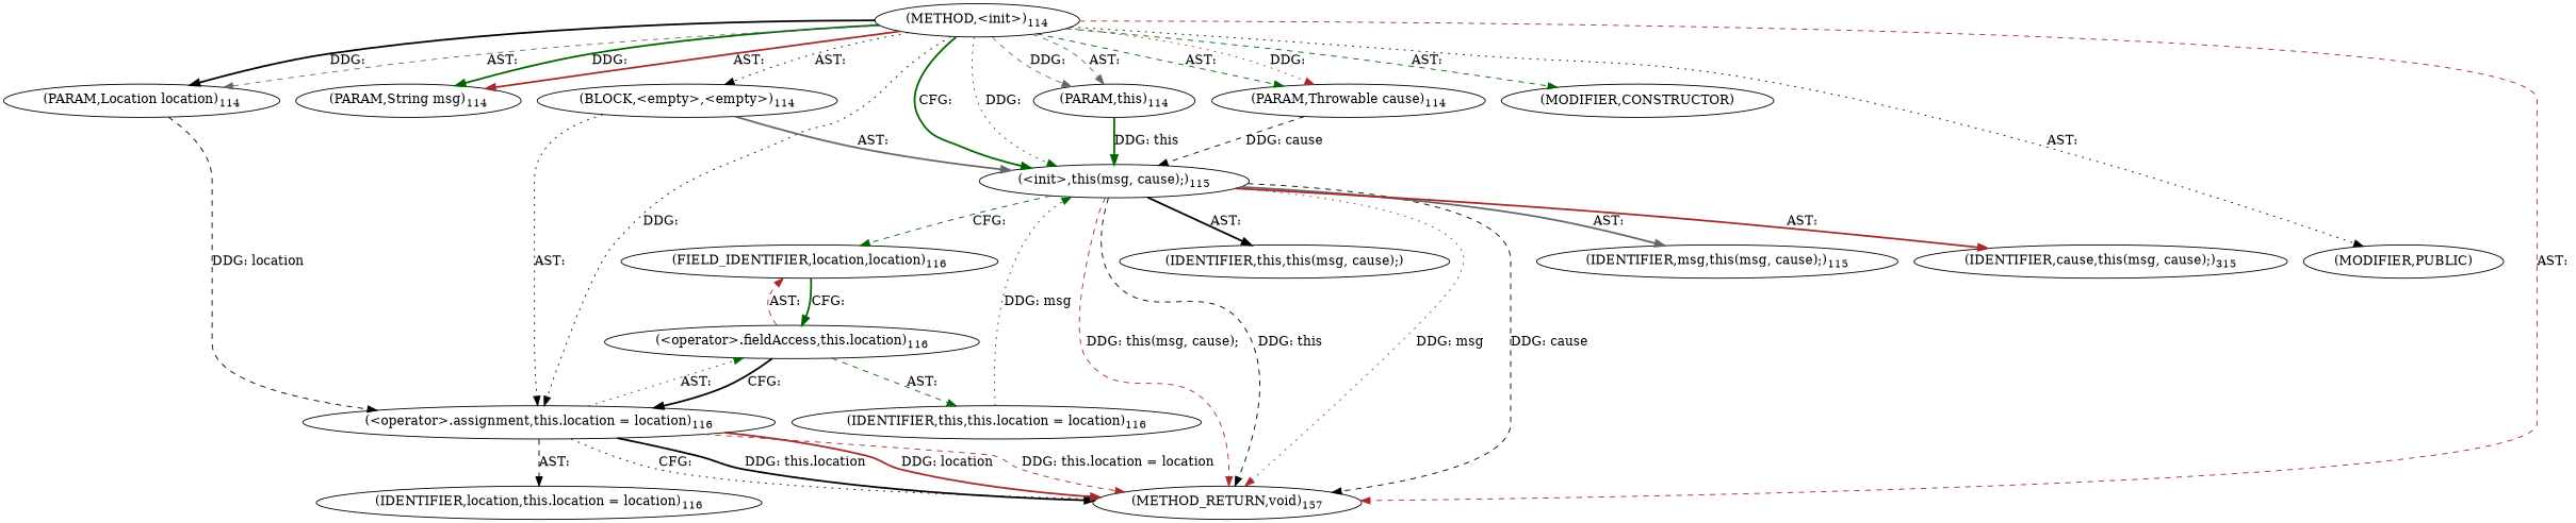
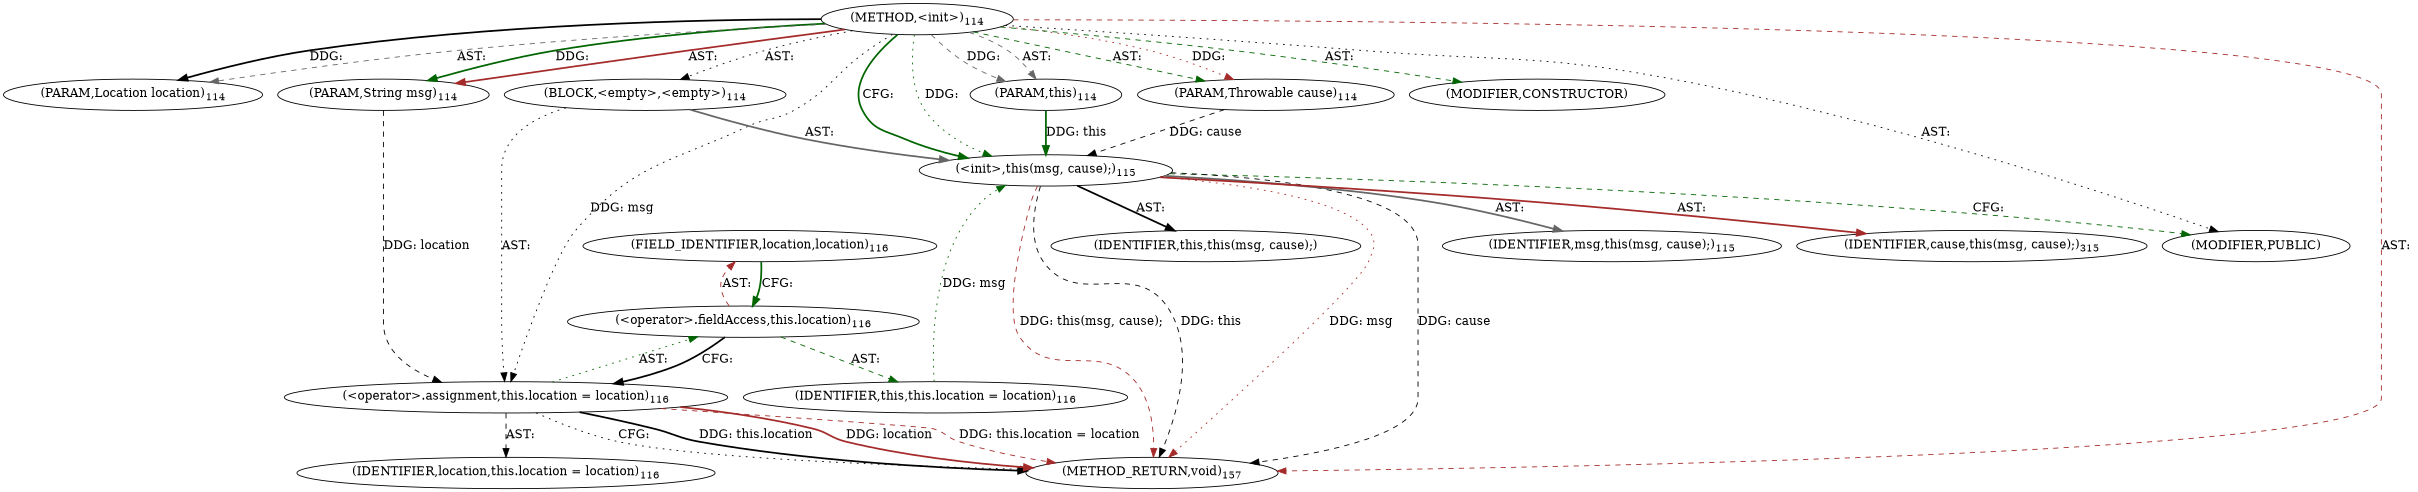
  digraph {
    edge [color=black style=dashed]
    n1 [label=<(METHOD,&lt;init&gt;)<SUB>114</SUB>>]
    n2 [label=<(PARAM,this)<SUB>114</SUB>>]
    n3 [label=<(PARAM,String msg)<SUB>114</SUB>>]
    n4 [label=<(PARAM,Throwable cause)<SUB>114</SUB>>]
    n5 [label=<(PARAM,Location location)<SUB>114</SUB>>]
    n6 [label=<(BLOCK,&lt;empty&gt;,&lt;empty&gt;)<SUB>114</SUB>>]
    n7 [label=<(&lt;init&gt;,this(msg, cause);)<SUB>115</SUB>>]
    n8 [label=<(&lt;operator&gt;.assignment,this.location = location)<SUB>116</SUB>>]
    n9 [label=<(MODIFIER,CONSTRUCTOR)>]
    n10 [label=<(MODIFIER,PUBLIC)>]
    n11 [label=<(METHOD_RETURN,void)<SUB>157</SUB>>]
    n12 [label=<(IDENTIFIER,this,this(msg, cause);)>]
    n13 [label=<(IDENTIFIER,msg,this(msg, cause);)<SUB>115</SUB>>]
    n14 [label=<(IDENTIFIER,cause,this(msg, cause);)<SUB>315</SUB>>]
    n15 [label=<(FIELD_IDENTIFIER,location,location)<SUB>116</SUB>>]
    n16 [label=<(&lt;operator&gt;.fieldAccess,this.location)<SUB>116</SUB>>]
    n17 [label=<(IDENTIFIER,location,this.location = location)<SUB>116</SUB>>]
    n18 [label=<(IDENTIFIER,this,this.location = location)<SUB>116</SUB>>]
    n1 -> n2 [color=gray40 label="AST: "]
    n1 -> n2 [color=gray40 label="DDG: "]
    n1 -> n3 [color=brown label="AST: " style=bold]
    n1 -> n3 [color=darkgreen label="DDG: " style=bold]
    n1 -> n4 [color=darkgreen label="AST: "]
    n1 -> n4 [color=brown label="DDG: " style=dotted]
    n1 -> n5 [color=gray40 label="AST: "]
    n1 -> n5 [label="DDG: " style=bold]
    n1 -> n6 [label="AST: " style=dotted]
    n1 -> n7 [color=darkgreen label="CFG: " style=bold]
    n1 -> n7 [color=darkgreen label="DDG: " style=dotted]
-   n1 -> n8 [label="DDG: " style=dotted]
+   n1 -> n8 [label="DDG: msg" style=dotted]
    n1 -> n9 [color=darkgreen label="AST: "]
    n1 -> n10 [label="AST: " style=dotted]
    n1 -> n11 [color=brown label="AST: "]
    n2 -> n7 [color=darkgreen label="DDG: this" style=bold]
    n4 -> n7 [label="DDG: cause"]
-   n5 -> n8 [label="DDG: location"]
+   n3 -> n8 [label="DDG: location"]
    n6 -> n7 [color=gray40 label="AST: " style=bold]
    n6 -> n8 [label="AST: " style=dotted]
    n7 -> n11 [label="DDG: this"]
    n7 -> n11 [color=brown label="DDG: msg" style=dotted]
    n7 -> n11 [label="DDG: cause"]
    n7 -> n11 [color=brown label="DDG: this(msg, cause);"]
    n7 -> n12 [label="AST: " style=bold]
    n7 -> n13 [color=gray40 label="AST: " style=bold]
    n7 -> n14 [color=brown label="AST: " style=bold]
-   n7 -> n15 [color=darkgreen label="CFG: "]
+   n7 -> n10 [color=darkgreen label="CFG: "]
    n8 -> n11 [label="CFG: " style=dotted]
    n8 -> n11 [label="DDG: this.location" style=bold]
    n8 -> n11 [color=brown label="DDG: location" style=bold]
    n8 -> n11 [color=brown label="DDG: this.location = location"]
    n8 -> n16 [color=darkgreen label="AST: " style=dotted]
    n8 -> n17 [label="AST: "]
    n15 -> n16 [color=darkgreen label="CFG: " style=bold]
    n16 -> n8 [label="CFG: " style=bold]
    n16 -> n15 [color=brown label="AST: "]
    n16 -> n18 [color=darkgreen label="AST: "]
    n18 -> n7 [color=darkgreen label="DDG: msg" style=dotted]
  }
